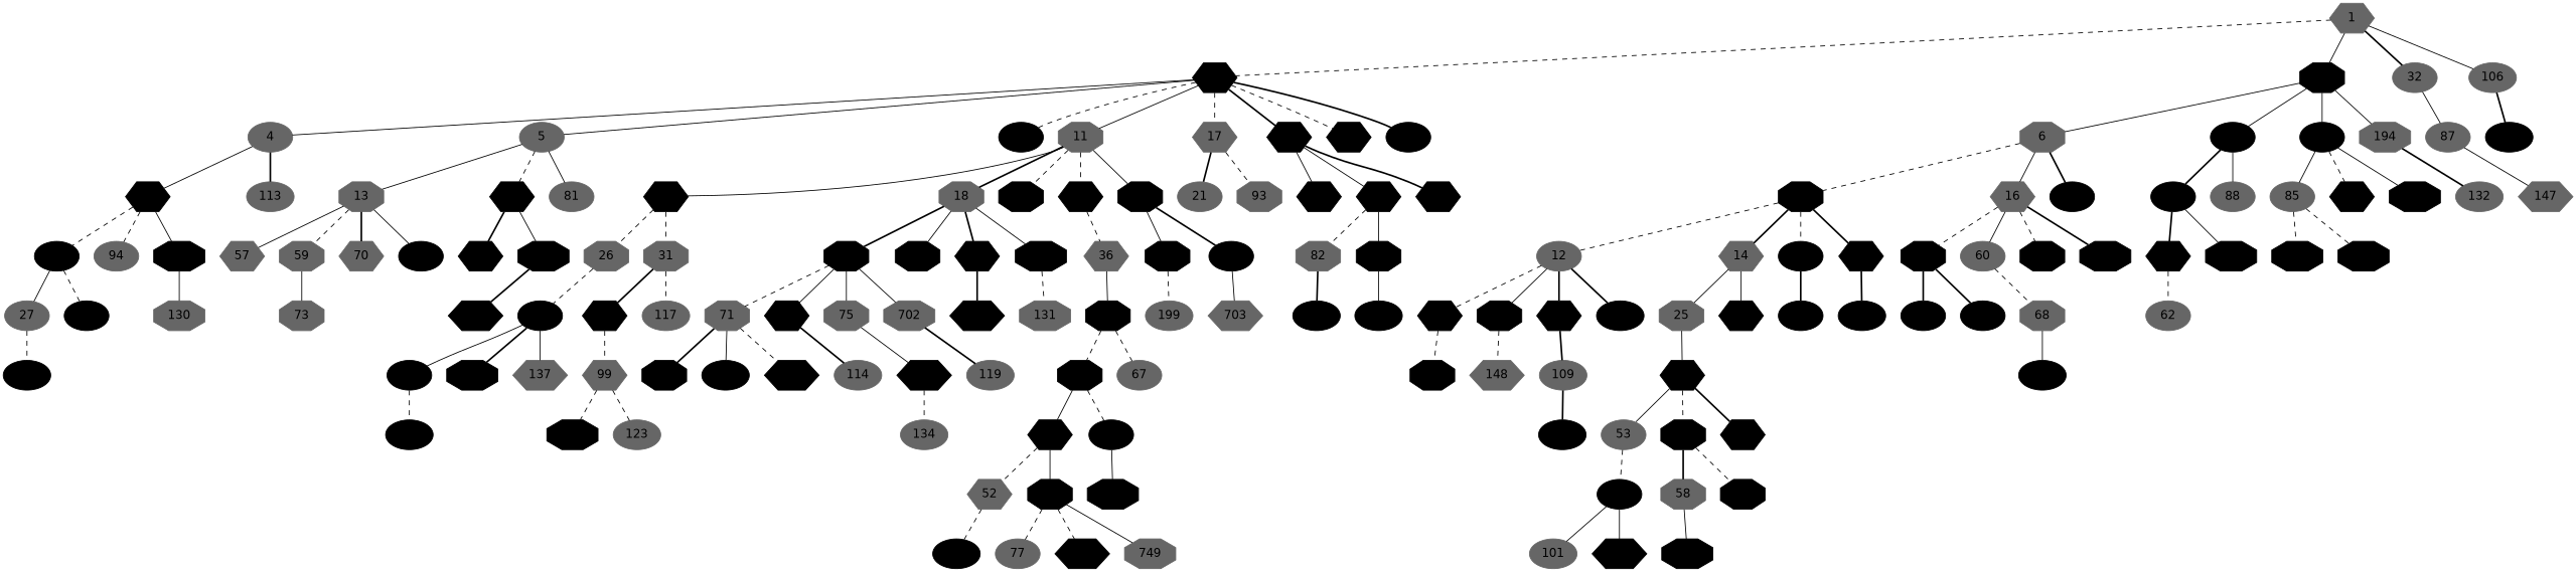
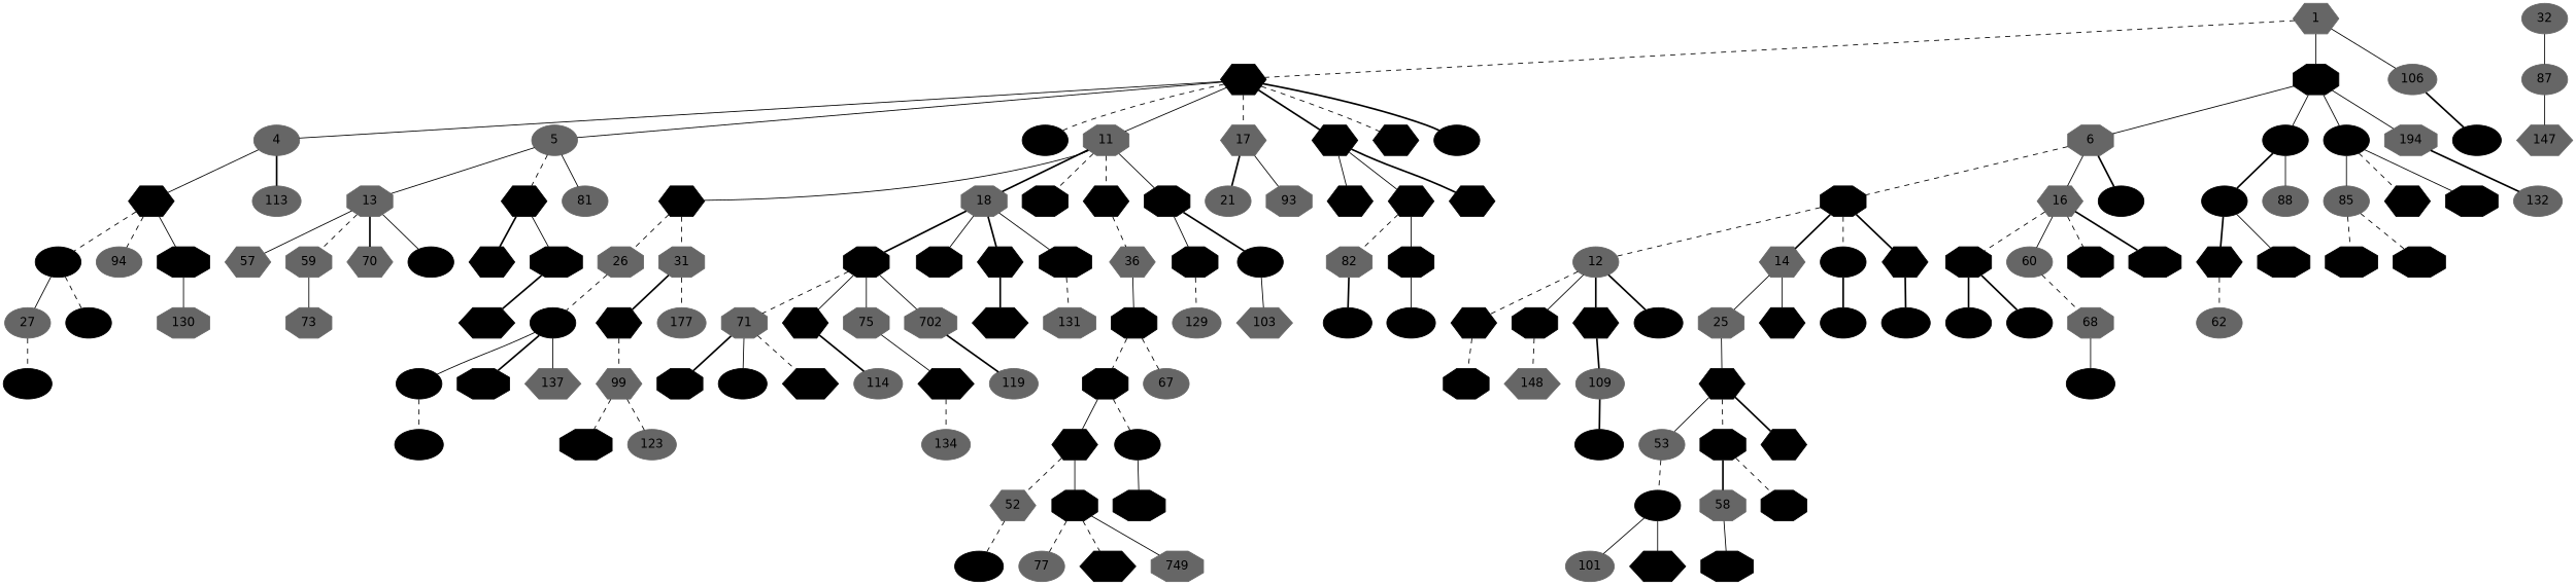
  graph {
    fontname="DejaVu Sans"
    node [color=black fontname="DejaVu Sans" shape=ellipse style=filled]
    edge [fontname="DejaVu Sans" style=solid]
    1 [color=gray40 shape=hexagon]
    2 [shape=hexagon]
    3 [shape=octagon]
    32 [color=gray40]
    106 [color=gray40]
    4 [color=gray40]
    5 [color=gray40]
    8
    11 [color=gray40 shape=octagon]
    17 [color=gray40 shape=hexagon]
    24 [shape=hexagon]
    33 [shape=hexagon]
    50
    6 [color=gray40 shape=octagon]
    30
    63
    n17 [color=gray40 label=194 shape=octagon]
    87 [color=gray40]
    135
    9 [shape=hexagon]
    113 [color=gray40]
    13 [color=gray40 shape=octagon]
    19 [shape=hexagon]
    81 [color=gray40]
    15 [shape=hexagon]
    18 [color=gray40 shape=octagon]
    22 [shape=octagon]
    23 [shape=hexagon]
    46 [shape=octagon]
    21 [color=gray40]
    93 [color=gray40 shape=octagon]
    61 [shape=hexagon]
    69 [shape=hexagon]
    86 [shape=hexagon]
    7 [shape=octagon]
    16 [color=gray40 shape=hexagon]
    83
    48
    88 [color=gray40]
    85 [color=gray40]
    91 [shape=hexagon]
    116 [shape=octagon]
    132 [color=gray40]
    10
    94 [color=gray40]
    127 [shape=octagon]
    57 [color=gray40 shape=hexagon]
    59 [color=gray40 shape=octagon]
    70 [color=gray40 shape=hexagon]
    78
    20 [shape=hexagon]
    140 [shape=octagon]
    12 [color=gray40]
    14 [color=gray40 shape=hexagon]
    39
    65 [shape=hexagon]
    41 [shape=octagon]
    60 [color=gray40]
    84 [shape=octagon]
    133 [shape=octagon]
    29 [shape=hexagon]
    35 [shape=octagon]
    66 [shape=hexagon]
    143
    25 [color=gray40 shape=octagon]
    98 [shape=hexagon]
    44
    104
    27 [color=gray40]
    34
    130 [color=gray40 shape=octagon]
    139
    26 [color=gray40 shape=octagon]
    31 [color=gray40 shape=octagon]
    40 [shape=octagon]
    42 [shape=octagon]
    51 [shape=hexagon]
    110 [shape=octagon]
    36 [color=gray40 shape=hexagon]
    54 [shape=octagon]
    64
    79 [shape=octagon]
    148 [color=gray40 shape=hexagon]
    109 [color=gray40]
    73 [color=gray40 shape=octagon]
    47 [shape=hexagon]
    28
    38 [shape=hexagon]
-   117 [color=gray40]
+   117 [color=gray40 label=177]
    95
    97
    68 [color=gray40 shape=octagon]
    71 [color=gray40 shape=octagon]
    72 [shape=hexagon]
    75 [color=gray40 shape=octagon]
    n96 [color=gray40 label=702 shape=octagon]
    146 [shape=hexagon]
    131 [color=gray40 shape=octagon]
    141 [shape=hexagon]
    37 [shape=octagon]
    82 [color=gray40 shape=octagon]
    90 [shape=octagon]
    53 [color=gray40]
    56 [shape=octagon]
    80 [shape=hexagon]
    74
    115 [shape=octagon]
    137 [color=gray40 shape=hexagon]
    122
    49 [shape=hexagon]
    126 [shape=octagon]
    99 [color=gray40 shape=hexagon]
    147 [color=gray40 shape=hexagon]
    43 [shape=octagon]
    67 [color=gray40]
    45 [shape=hexagon]
    92
    111 [shape=octagon]
    123 [color=gray40]
    76 [shape=octagon]
    105
    107 [shape=hexagon]
    114 [color=gray40]
    112 [shape=hexagon]
    119 [color=gray40]
    52 [color=gray40 shape=hexagon]
    55 [shape=octagon]
    100 [shape=octagon]
    142
    77 [color=gray40]
    125 [shape=hexagon]
    n132 [color=gray40 label=749 shape=octagon]
-   129 [color=gray40 label=199]
-   103 [color=gray40 shape=hexagon label=703]
+   129 [color=gray40]
+   103 [color=gray40 shape=hexagon]
    96
    58 [color=gray40 shape=octagon]
    89 [shape=octagon]
    62 [color=gray40]
    101 [color=gray40]
    121 [shape=hexagon]
    138 [shape=octagon]
    108
    120 [shape=octagon]
    145 [shape=octagon]
    118
    136
    144
    134 [color=gray40]
    1 -- 2 [style=dashed]
    1 -- 3
-   1 -- 32 [style=bold]
    1 -- 106
    2 -- 4
    2 -- 5
    2 -- 8 [style=dashed]
    2 -- 11
    2 -- 17 [style=dashed]
    2 -- 24 [style=bold]
    2 -- 33 [style=dashed]
    2 -- 50 [style=bold]
    3 -- 6
    3 -- 30
    3 -- 63
    3 -- n17
    32 -- 87
    106 -- 135 [style=bold]
    4 -- 9
    4 -- 113 [style=bold]
    5 -- 13
    5 -- 19 [style=dashed]
    5 -- 81
    11 -- 15
    11 -- 18 [style=bold]
    11 -- 22 [style=dashed]
    11 -- 23 [style=dashed]
    11 -- 46
    17 -- 21 [style=bold]
-   17 -- 93 [style=dashed]
+   17 -- 93
    24 -- 61
    24 -- 69
    24 -- 86 [style=bold]
    6 -- 7 [style=dashed]
    6 -- 16
    6 -- 83 [style=bold]
    30 -- 48 [style=bold]
    30 -- 88
    63 -- 85
    63 -- 91 [style=dashed]
    63 -- 116
    n17 -- 132 [style=bold]
    87 -- 147
    9 -- 10 [style=dashed]
    9 -- 94 [style=dashed]
    9 -- 127
    13 -- 57
    13 -- 59 [style=dashed]
    13 -- 70 [style=bold]
    13 -- 78
    19 -- 20 [style=bold]
    19 -- 140
    15 -- 26 [style=dashed]
    15 -- 31 [style=dashed]
    18 -- 40 [style=bold]
    18 -- 42
    18 -- 51 [style=bold]
    18 -- 110
    23 -- 36 [style=dashed]
    46 -- 54
    46 -- 64 [style=bold]
    69 -- 82 [style=dashed]
    69 -- 90
    7 -- 12 [style=dashed]
    7 -- 14 [style=bold]
    7 -- 39 [style=dashed]
    7 -- 65 [style=bold]
    16 -- 41 [style=dashed]
    16 -- 60
    16 -- 84 [style=dashed]
    16 -- 133 [style=bold]
    48 -- 49 [style=bold]
    48 -- 126
    85 -- 120 [style=dashed]
    85 -- 145 [style=dashed]
    10 -- 27
    10 -- 34 [style=dashed]
    127 -- 130
    59 -- 73
    140 -- 141 [style=bold]
    12 -- 29 [style=dashed]
    12 -- 35
    12 -- 66 [style=bold]
    12 -- 143 [style=bold]
    14 -- 25
    14 -- 98
    39 -- 44 [style=bold]
    65 -- 104 [style=bold]
    41 -- 95 [style=bold]
    41 -- 97 [style=bold]
    60 -- 68 [style=dashed]
    29 -- 79 [style=dashed]
    35 -- 148 [style=dashed]
    66 -- 109 [style=bold]
    25 -- 47
    27 -- 139 [style=dashed]
    26 -- 28 [style=dashed]
    31 -- 38 [style=bold]
    31 -- 117 [style=dashed]
    40 -- 71 [style=dashed]
    40 -- 72
    40 -- 75
    40 -- n96
    51 -- 146 [style=bold]
    110 -- 131 [style=dashed]
    36 -- 37
    54 -- 129 [style=dashed]
    64 -- 103
    109 -- 118 [style=bold]
    47 -- 53
    47 -- 56 [style=dashed]
    47 -- 80 [style=bold]
    28 -- 74
    28 -- 115 [style=bold]
    28 -- 137
    38 -- 99 [style=dashed]
    68 -- 108
    71 -- 76 [style=bold]
    71 -- 105
    71 -- 107 [style=dashed]
    72 -- 114 [style=bold]
    75 -- 112
    n96 -- 119 [style=bold]
    37 -- 43 [style=dashed]
    37 -- 67 [style=dashed]
    82 -- 136 [style=bold]
    90 -- 144
    53 -- 96 [style=dashed]
    56 -- 58 [style=bold]
    56 -- 89 [style=dashed]
    74 -- 122 [style=dashed]
    49 -- 62 [style=dashed]
    99 -- 111 [style=dashed]
    99 -- 123 [style=dashed]
    43 -- 45
    43 -- 92 [style=dashed]
    45 -- 52 [style=dashed]
    45 -- 55
    92 -- 100
    112 -- 134 [style=dashed]
    52 -- 142 [style=dashed]
    55 -- 77 [style=dashed]
    55 -- 125 [style=dashed]
    55 -- n132
    96 -- 101
    96 -- 121
    58 -- 138
  }
